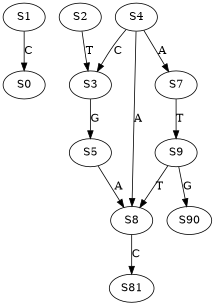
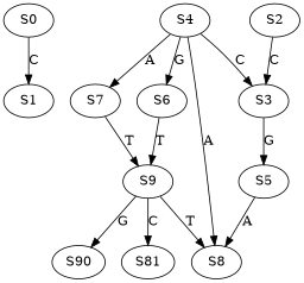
  strict digraph {
    fontname="DejaVu Serif"
    node [fontname="DejaVu Serif"]
    edge [fontname="DejaVu Serif"]
    S0
    S1
    S2
    S3
    S5
    S4
+   S6
    S7
    S8
    S9
    n11 [label=S90]
    n12 [label=S81]
-   S1 -> S0 [label=C]
-   S2 -> S3 [label=T]
+   S0 -> S1 [label=C]
+   S2 -> S3 [label=C]
    S3 -> S5 [label=G]
    S5 -> S8 [label=A]
    S4 -> S3 [label=C]
+   S4 -> S6 [label=G]
    S4 -> S7 [label=A]
    S4 -> S8 [label=A]
+   S6 -> S9 [label=T]
    S7 -> S9 [label=T]
    S9 -> S8 [label=T]
    S9 -> n11 [label=G]
-   S8 -> n12 [label=C]
+   S9 -> n12 [label=C]
  }
